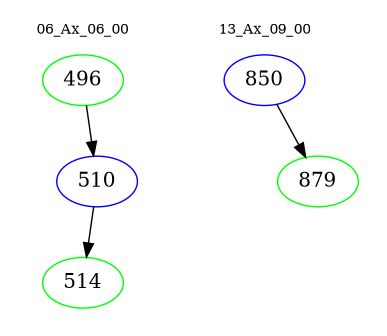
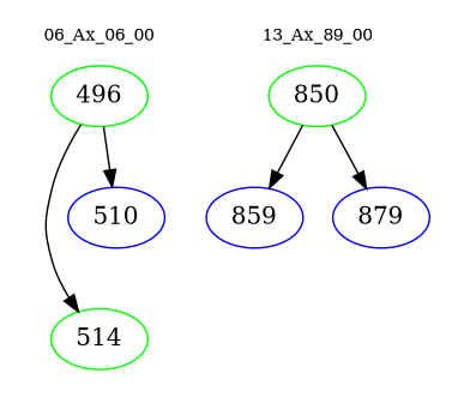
  digraph {
    node [color=green]
    edge [color=black]
    n1 [label=496]
    n2 [label=514]
    n3 [color=blue label=510]
-   n4 [color=blue label=850]
-   n6 [label=879]
+   n4 [label=850]
+   n5 [color=blue label=859]
+   n6 [color=blue label=879]
    subgraph cluster_1 {
      color=white
      fontsize=10
      label="06_Ax_06_00"
      n1
      n2
      n3
    }
    subgraph cluster_2 {
      color=white
      fontsize=10
-     label="13_Ax_09_00"
+     label="13_Ax_89_00"
      n4
+     n5
      n6
    }
-   n3 -> n2
+   n1 -> n2
    n1 -> n3
+   n4 -> n5
    n4 -> n6
  }
